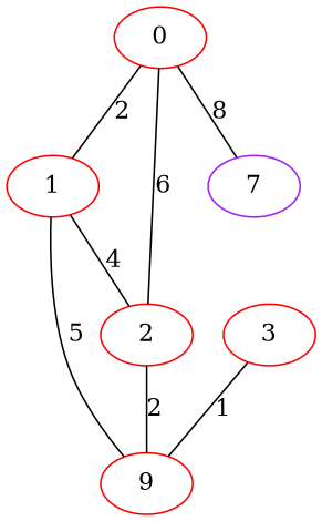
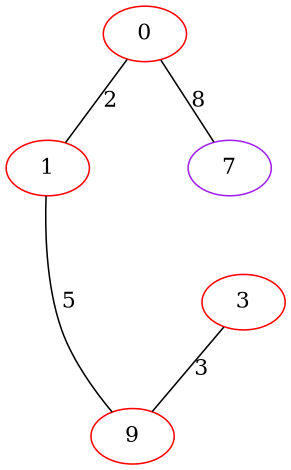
  graph {
    node [color=red weight=1]
    0
    1
-   2
    7 [color=purple weight=4]
    n5 [label=9]
    3
    0 -- 1 [label=2]
-   0 -- 2 [label=6]
    0 -- 7 [label=8]
-   1 -- 2 [label=4]
    1 -- n5 [label=5]
-   2 -- n5 [label=2]
-   3 -- n5 [label=1]
+   3 -- n5 [label=3]
  }
